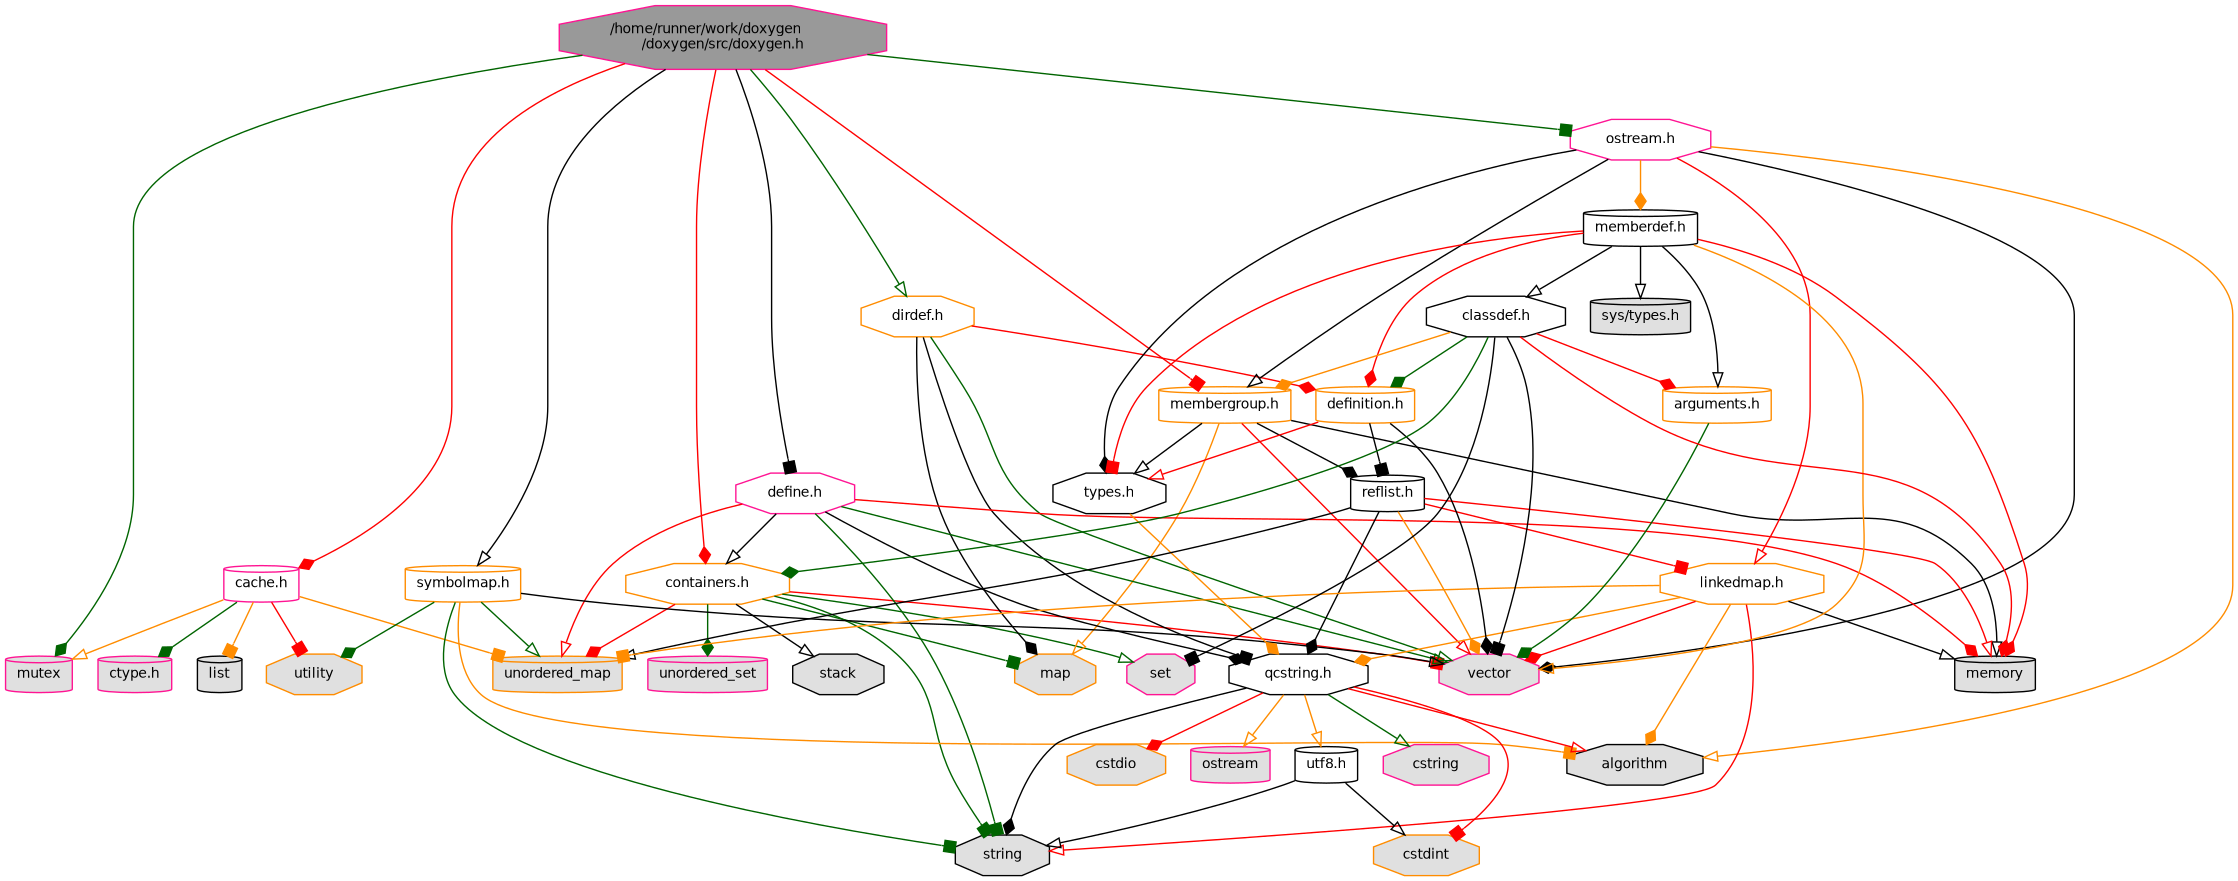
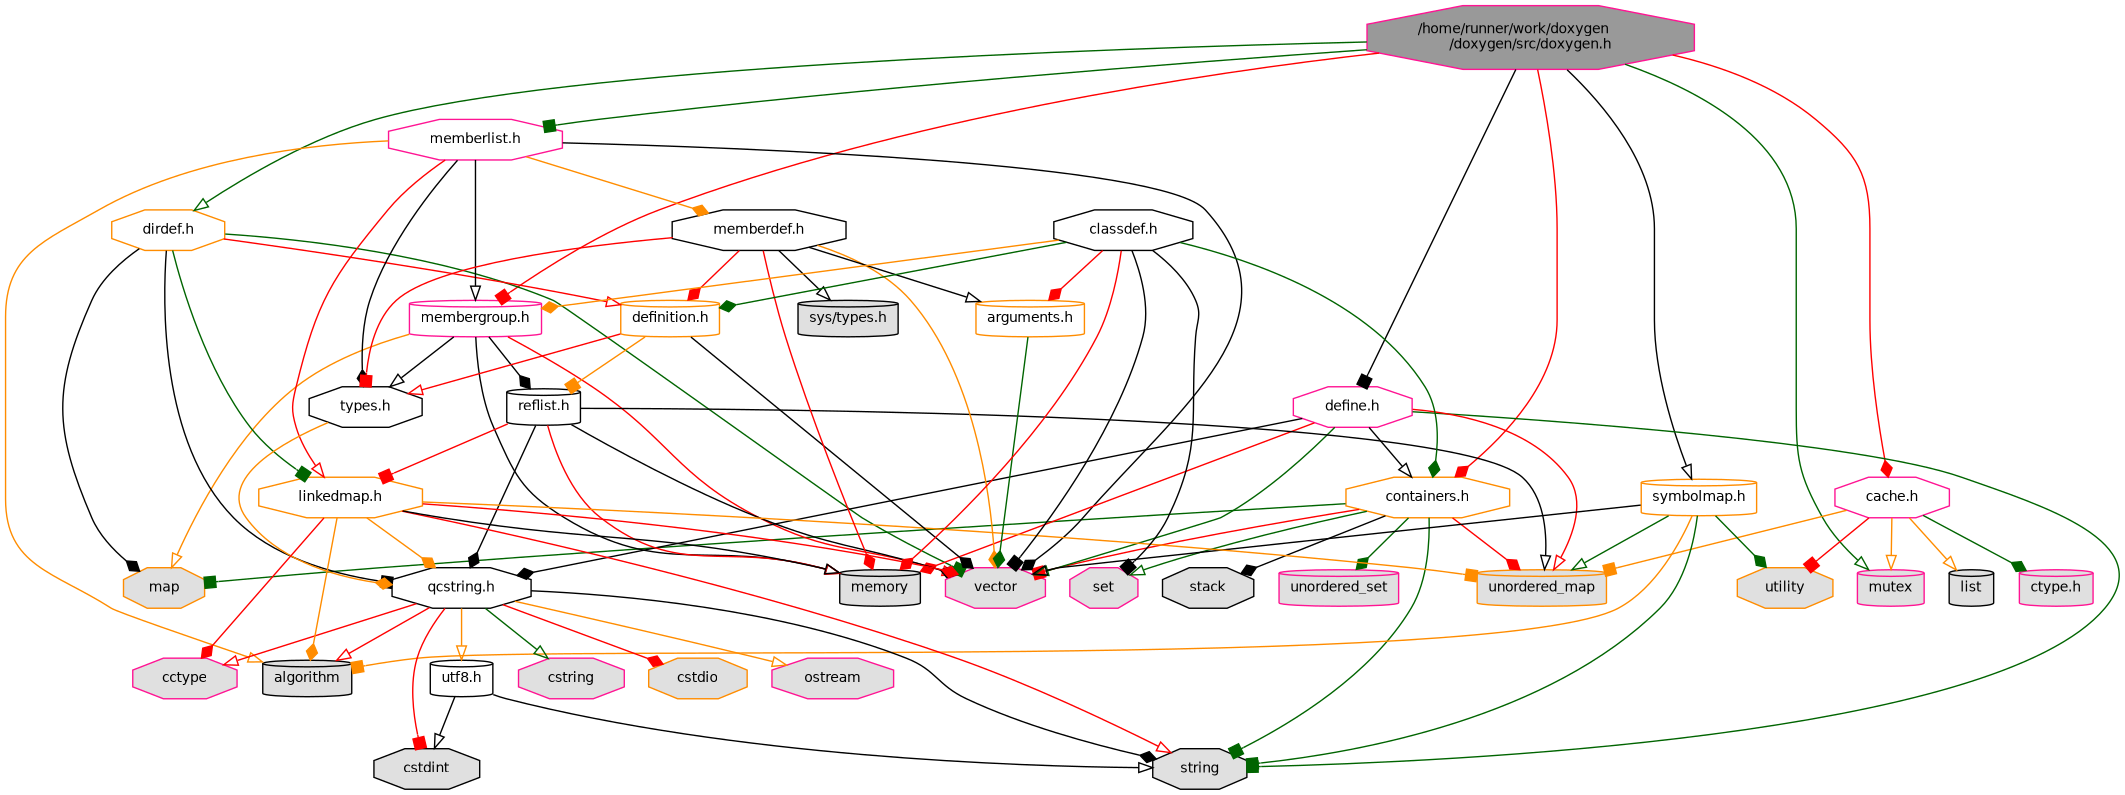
  digraph {
    node [color=deeppink fillcolor="#E0E0E0" fontname=Helvetica fontsize=10 shape=octagon style=filled]
    edge [arrowhead=onormal color=black fontname=Helvetica fontsize=10 labelfontname=Helvetica labelfontsize=10 style=solid]
    n1 [fillcolor=grey60 fontcolor=black height=0.2 label="/home/runner/work/doxygen\l/doxygen/src/doxygen.h" width=0.4]
    n2 [height=0.2 label=mutex shape=cylinder width=0.4]
    n3 [color=darkorange fillcolor=white height=0.2 label="containers.h" width=0.4]
-   n4 [color=darkorange fillcolor=white height=0.2 label="membergroup.h" shape=cylinder width=0.4]
+   n4 [fillcolor=white height=0.2 label="membergroup.h" shape=cylinder width=0.4]
    n5 [color=darkorange fillcolor=white height=0.2 label="dirdef.h" width=0.4]
-   n6 [fillcolor=white height=0.2 label="ostream.h" width=0.4]
+   n6 [fillcolor=white height=0.2 label="memberlist.h" width=0.4]
    n7 [fillcolor=white height=0.2 label="define.h" width=0.4]
-   n8 [fillcolor=white height=0.2 label="cache.h" shape=cylinder width=0.4]
+   n8 [fillcolor=white height=0.2 label="cache.h" width=0.4]
    n9 [color=darkorange fillcolor=white height=0.2 label="symbolmap.h" shape=cylinder width=0.4]
    n10 [height=0.2 label=vector width=0.4]
    n11 [color=black height=0.2 label=string width=0.4]
    n12 [height=0.2 label=set width=0.4]
    n13 [color=darkorange height=0.2 label=map width=0.4]
    n14 [height=0.2 label=unordered_set shape=cylinder width=0.4]
    n15 [color=darkorange height=0.2 label=unordered_map shape=cylinder width=0.4]
    n16 [color=black height=0.2 label=stack width=0.4]
    n17 [color=black height=0.2 label=memory shape=cylinder width=0.4]
    n18 [color=black fillcolor=white height=0.2 label="types.h" width=0.4]
    n19 [color=black fillcolor=white height=0.2 label="reflist.h" shape=cylinder width=0.4]
    n20 [color=black fillcolor=white height=0.2 label="qcstring.h" width=0.4]
    n21 [color=darkorange fillcolor=white height=0.2 label="linkedmap.h" width=0.4]
    n22 [color=darkorange fillcolor=white height=0.2 label="definition.h" shape=cylinder width=0.4]
-   n23 [color=black height=0.2 label=algorithm width=0.4]
-   n24 [color=black fillcolor=white height=0.2 label="memberdef.h" shape=cylinder width=0.4]
+   n23 [color=black height=0.2 label=algorithm shape=cylinder width=0.4]
+   n24 [color=black fillcolor=white height=0.2 label="memberdef.h" width=0.4]
    n25 [color=black height=0.2 label=list shape=cylinder width=0.4]
    n26 [color=darkorange height=0.2 label=utility width=0.4]
    n27 [height=0.2 label="ctype.h" shape=cylinder width=0.4]
+   n28 [height=0.2 label=cctype width=0.4]
    n29 [height=0.2 label=cstring width=0.4]
    n30 [color=darkorange height=0.2 label=cstdio width=0.4]
-   n31 [color=darkorange height=0.2 label=cstdint width=0.4]
-   n32 [height=0.2 label=ostream shape=cylinder width=0.4]
+   n31 [color=black height=0.2 label=cstdint width=0.4]
+   n32 [height=0.2 label=ostream width=0.4]
    n33 [color=black fillcolor=white height=0.2 label="utf8.h" shape=cylinder width=0.4]
    n34 [color=black height=0.2 label="sys/types.h" shape=cylinder width=0.4]
    n35 [color=darkorange fillcolor=white height=0.2 label="arguments.h" shape=cylinder width=0.4]
    n36 [color=black fillcolor=white height=0.2 label="classdef.h" width=0.4]
-   n1 -> n2 [arrowhead=diamond color=darkgreen]
+   n1 -> n2 [color=darkgreen]
    n1 -> n3 [arrowhead=diamond color=red]
    n1 -> n4 [arrowhead=box color=red]
    n1 -> n5 [color=darkgreen]
    n1 -> n6 [arrowhead=box color=darkgreen]
    n1 -> n7 [arrowhead=box]
    n1 -> n8 [arrowhead=diamond color=red]
    n1 -> n9
    n3 -> n10 [arrowhead=box color=red]
    n3 -> n11 [arrowhead=box color=darkgreen]
    n3 -> n12 [color=darkgreen]
    n3 -> n13 [arrowhead=box color=darkgreen]
    n3 -> n14 [arrowhead=diamond color=darkgreen]
    n3 -> n15 [arrowhead=diamond color=red]
-   n3 -> n16
+   n3 -> n16 [arrowhead=diamond]
    n4 -> n10 [color=red]
    n4 -> n13 [color=darkorange]
    n4 -> n17
    n4 -> n18
    n4 -> n19 [arrowhead=diamond]
-   n5 -> n10 [color=darkgreen]
+   n5 -> n10 [arrowhead=box color=darkgreen]
    n5 -> n13 [arrowhead=diamond]
    n5 -> n20 [arrowhead=box]
-   n5 -> n22 [arrowhead=diamond color=red]
+   n5 -> n21 [arrowhead=box color=darkgreen]
+   n5 -> n22 [color=red]
    n6 -> n4
    n6 -> n10 [arrowhead=diamond]
    n6 -> n18 [arrowhead=diamond]
    n6 -> n21 [color=red]
    n6 -> n23 [color=darkorange]
    n6 -> n24 [arrowhead=diamond color=darkorange]
    n7 -> n3
    n7 -> n10 [color=darkgreen]
    n7 -> n11 [arrowhead=box color=darkgreen]
    n7 -> n15 [color=red]
    n7 -> n17 [arrowhead=diamond color=red]
    n7 -> n20 [arrowhead=diamond]
    n8 -> n2 [color=darkorange]
    n8 -> n15 [arrowhead=box color=darkorange]
-   n8 -> n25 [arrowhead=box color=darkorange]
+   n8 -> n25 [color=darkorange]
    n8 -> n26 [arrowhead=box color=red]
    n8 -> n27 [arrowhead=diamond color=darkgreen]
    n9 -> n10
    n9 -> n11 [arrowhead=box color=darkgreen]
    n9 -> n15 [color=darkgreen]
    n9 -> n23 [arrowhead=box color=darkorange]
    n9 -> n26 [arrowhead=diamond color=darkgreen]
    n18 -> n20 [arrowhead=diamond color=darkorange]
-   n19 -> n10 [arrowhead=diamond color=darkorange]
+   n19 -> n10 [arrowhead=diamond]
    n19 -> n15
    n19 -> n17 [color=red]
    n19 -> n20 [arrowhead=diamond]
    n19 -> n21 [arrowhead=box color=red]
    n20 -> n11 [arrowhead=diamond]
    n20 -> n23 [color=red]
+   n20 -> n28 [color=red]
    n20 -> n29 [color=darkgreen]
    n20 -> n30 [arrowhead=diamond color=red]
    n20 -> n31 [arrowhead=box color=red]
    n20 -> n32 [color=darkorange]
    n20 -> n33 [color=darkorange]
    n21 -> n10 [arrowhead=diamond color=red]
    n21 -> n11 [color=red]
    n21 -> n15 [arrowhead=box color=darkorange]
    n21 -> n17
    n21 -> n20 [arrowhead=diamond color=darkorange]
    n21 -> n23 [arrowhead=diamond color=darkorange]
+   n21 -> n28 [arrowhead=diamond color=red]
    n22 -> n10 [arrowhead=diamond]
    n22 -> n18 [color=red]
-   n22 -> n19 [arrowhead=box]
-   n24 -> n10 [color=darkorange]
+   n22 -> n19 [arrowhead=box color=darkorange]
+   n24 -> n10 [arrowhead=diamond color=darkorange]
    n24 -> n17 [arrowhead=diamond color=red]
    n24 -> n18 [arrowhead=box color=red]
    n24 -> n22 [arrowhead=diamond color=red]
    n24 -> n34
    n24 -> n35
-   n24 -> n36
    n33 -> n11
    n33 -> n31
    n35 -> n10 [arrowhead=diamond color=darkgreen]
    n36 -> n3 [arrowhead=diamond color=darkgreen]
    n36 -> n4 [arrowhead=diamond color=darkorange]
    n36 -> n10 [arrowhead=box]
    n36 -> n12 [arrowhead=box]
    n36 -> n17 [arrowhead=diamond color=red]
    n36 -> n22 [arrowhead=diamond color=darkgreen]
    n36 -> n35 [arrowhead=diamond color=red]
  }
